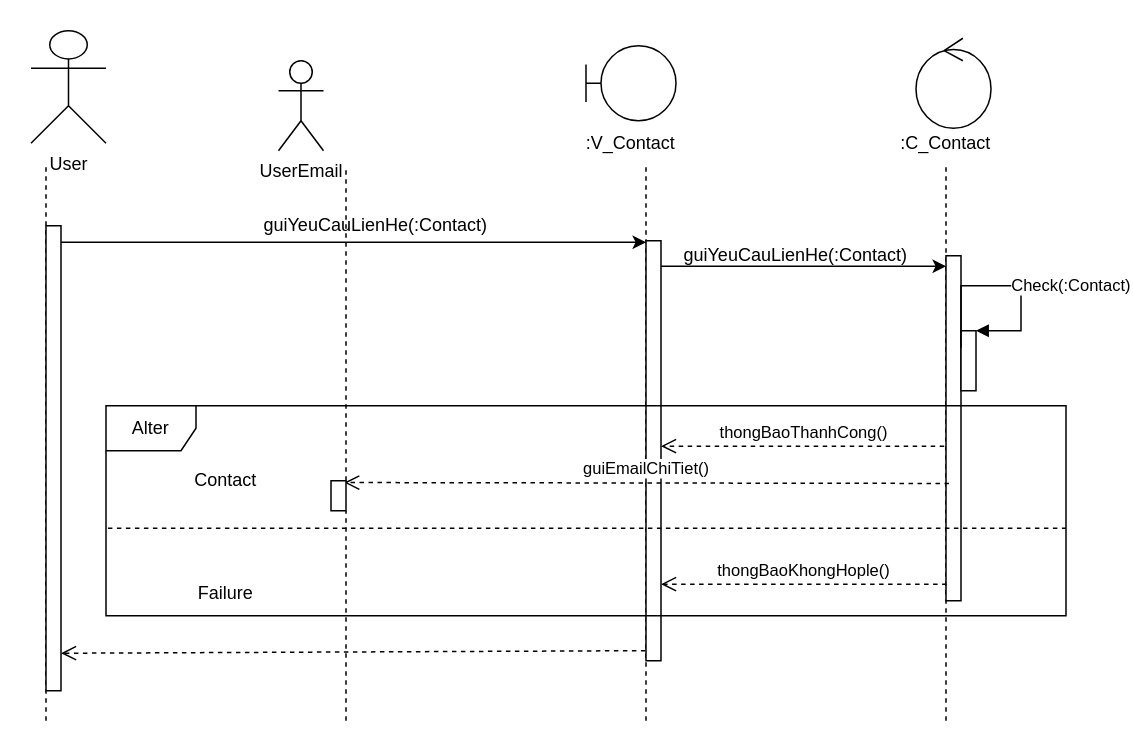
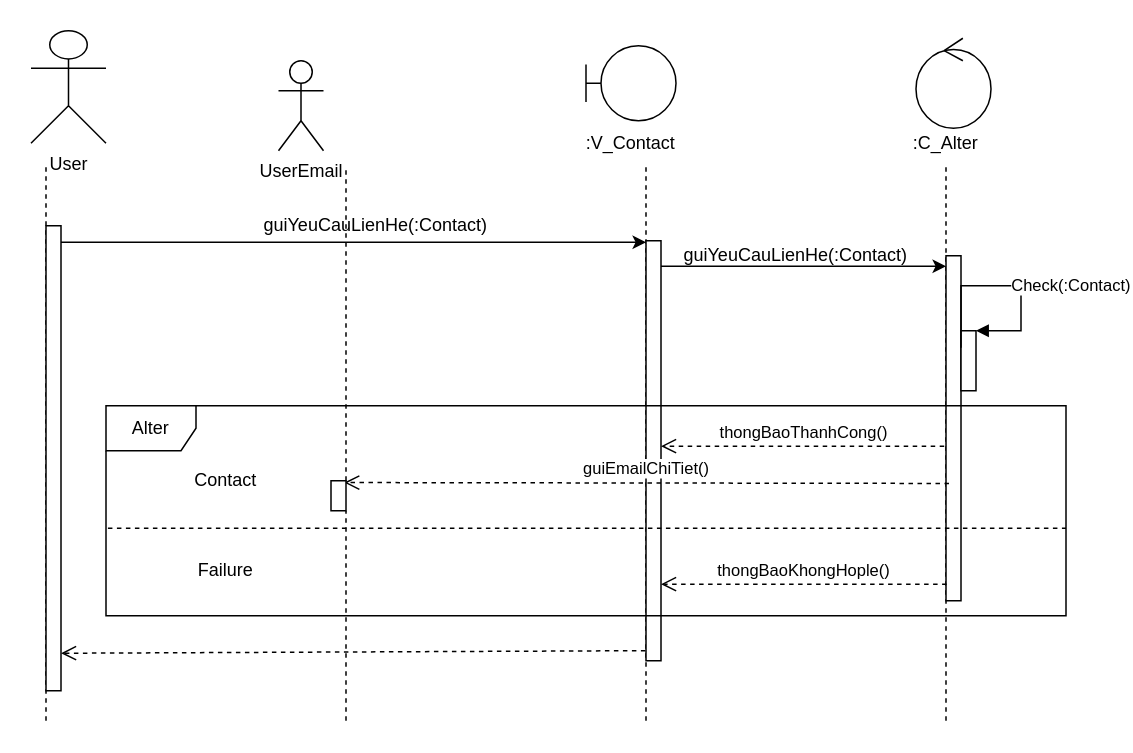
  <mxCell id="0" />
  <mxCell id="1" parent="0" />
  <mxCell id="2" value="User" style="shape=umlActor;verticalLabelPosition=bottom;verticalAlign=top;html=1;outlineConnect=0;" parent="1" vertex="1"><mxGeometry x="20" y="20" width="50" height="75" as="geometry" /></mxCell>
  <mxCell id="3" value="" style="shape=umlBoundary;whiteSpace=wrap;html=1;" parent="1" vertex="1"><mxGeometry x="390" y="30" width="60" height="50" as="geometry" /></mxCell>
  <mxCell id="4" value="" style="ellipse;shape=umlControl;whiteSpace=wrap;html=1;" parent="1" vertex="1"><mxGeometry x="610" y="25" width="50" height="60" as="geometry" /></mxCell>
  <mxCell id="5" value=":V_Contact" style="text;html=1;strokeColor=none;fillColor=none;align=center;verticalAlign=middle;whiteSpace=wrap;rounded=0;" parent="1" vertex="1"><mxGeometry x="400" y="85" width="40" height="20" as="geometry" /></mxCell>
- <mxCell id="6" value=":C_Contact" style="text;html=1;strokeColor=none;fillColor=none;align=center;verticalAlign=middle;whiteSpace=wrap;rounded=0;" parent="1" vertex="1"><mxGeometry x="610" y="85" width="40" height="20" as="geometry" /></mxCell>
+ <mxCell id="6" value=":C_Alter" style="text;html=1;strokeColor=none;fillColor=none;align=center;verticalAlign=middle;whiteSpace=wrap;rounded=0;" parent="1" vertex="1"><mxGeometry x="610" y="85" width="40" height="20" as="geometry" /></mxCell>
  <mxCell id="7" style="edgeStyle=orthogonalEdgeStyle;rounded=0;orthogonalLoop=1;jettySize=auto;html=1;exitX=0.5;exitY=1;exitDx=0;exitDy=0;" parent="1" edge="1"><mxGeometry relative="1" as="geometry"><mxPoint x="250" y="100" as="sourcePoint" /><mxPoint x="250" y="100" as="targetPoint" /></mxGeometry></mxCell>
  <mxCell id="8" value="UserEmail" style="shape=umlActor;verticalLabelPosition=bottom;verticalAlign=top;html=1;outlineConnect=0;" parent="1" vertex="1"><mxGeometry x="185" y="40" width="30" height="60" as="geometry" /></mxCell>
  <mxCell id="9" value="" style="endArrow=none;dashed=1;html=1;" parent="1" edge="1"><mxGeometry width="50" height="50" relative="1" as="geometry"><mxPoint x="630" y="480" as="sourcePoint" /><mxPoint x="630" y="110" as="targetPoint" /></mxGeometry></mxCell>
  <mxCell id="10" value="" style="endArrow=none;dashed=1;html=1;" parent="1" edge="1"><mxGeometry width="50" height="50" relative="1" as="geometry"><mxPoint x="430" y="480" as="sourcePoint" /><mxPoint x="430" y="110" as="targetPoint" /></mxGeometry></mxCell>
  <mxCell id="11" value="" style="endArrow=none;dashed=1;html=1;" parent="1" source="26" edge="1"><mxGeometry width="50" height="50" relative="1" as="geometry"><mxPoint x="230" y="480" as="sourcePoint" /><mxPoint x="230" y="110" as="targetPoint" /></mxGeometry></mxCell>
  <mxCell id="12" value="" style="endArrow=none;dashed=1;html=1;" parent="1" edge="1"><mxGeometry width="50" height="50" relative="1" as="geometry"><mxPoint x="30" y="480" as="sourcePoint" /><mxPoint x="30" y="110" as="targetPoint" /></mxGeometry></mxCell>
  <mxCell id="13" value="" style="html=1;points=[];perimeter=orthogonalPerimeter;" parent="1" vertex="1"><mxGeometry x="630" y="170" width="10" height="230" as="geometry" /></mxCell>
  <mxCell id="14" value="" style="html=1;points=[];perimeter=orthogonalPerimeter;" parent="1" vertex="1"><mxGeometry x="430" y="160" width="10" height="280" as="geometry" /></mxCell>
  <mxCell id="15" value="" style="html=1;points=[];perimeter=orthogonalPerimeter;" parent="1" vertex="1"><mxGeometry x="30" y="150" width="10" height="310" as="geometry" /></mxCell>
  <mxCell id="16" value="" style="endArrow=classic;html=1;" parent="1" edge="1"><mxGeometry width="50" height="50" relative="1" as="geometry"><mxPoint x="40" y="161" as="sourcePoint" /><mxPoint x="430" y="161" as="targetPoint" /></mxGeometry></mxCell>
  <mxCell id="17" value="guiYeuCauLienHe(:Contact)" style="text;html=1;strokeColor=none;fillColor=none;align=center;verticalAlign=middle;whiteSpace=wrap;rounded=0;" parent="1" vertex="1"><mxGeometry x="230" y="140" width="40" height="20" as="geometry" /></mxCell>
  <mxCell id="18" value="" style="endArrow=classic;html=1;" parent="1" edge="1"><mxGeometry width="50" height="50" relative="1" as="geometry"><mxPoint x="440" y="177" as="sourcePoint" /><mxPoint x="630" y="177" as="targetPoint" /></mxGeometry></mxCell>
  <mxCell id="19" value="guiYeuCauLienHe(:Contact)" style="text;html=1;strokeColor=none;fillColor=none;align=center;verticalAlign=middle;whiteSpace=wrap;rounded=0;" parent="1" vertex="1"><mxGeometry x="510" y="160" width="40" height="20" as="geometry" /></mxCell>
  <mxCell id="20" value="" style="html=1;points=[];perimeter=orthogonalPerimeter;" parent="1" vertex="1"><mxGeometry x="640" y="220" width="10" height="40" as="geometry" /></mxCell>
  <mxCell id="21" value="Check(:Contact)" style="edgeStyle=orthogonalEdgeStyle;html=1;align=left;spacingLeft=2;endArrow=block;rounded=0;entryX=1;entryY=0;exitX=1;exitY=0.267;exitDx=0;exitDy=0;exitPerimeter=0;" parent="1" source="13" target="20" edge="1"><mxGeometry relative="1" as="geometry"><mxPoint x="460" y="320" as="sourcePoint" /><Array as="points"><mxPoint x="640" y="190" /><mxPoint x="680" y="190" /><mxPoint x="680" y="220" /></Array></mxGeometry></mxCell>
  <mxCell id="22" value="guiEmailChiTiet()" style="html=1;verticalAlign=bottom;endArrow=open;dashed=1;endSize=8;exitX=0.2;exitY=0.66;exitDx=0;exitDy=0;exitPerimeter=0;entryX=0.88;entryY=0.06;entryDx=0;entryDy=0;entryPerimeter=0;" parent="1" source="13" edge="1" target="26"><mxGeometry relative="1" as="geometry"><mxPoint x="630" y="280" as="sourcePoint" /><mxPoint x="230" y="290" as="targetPoint" /></mxGeometry></mxCell>
  <mxCell id="23" value="thongBaoKhongHople()" style="html=1;verticalAlign=bottom;endArrow=open;dashed=1;endSize=8;exitX=0.04;exitY=0.952;exitDx=0;exitDy=0;exitPerimeter=0;" parent="1" source="13" target="14" edge="1"><mxGeometry relative="1" as="geometry"><mxPoint x="380" y="280" as="sourcePoint" /><mxPoint x="300" y="280" as="targetPoint" /></mxGeometry></mxCell>
  <mxCell id="24" value="" style="html=1;verticalAlign=bottom;endArrow=open;dashed=1;endSize=8;exitX=-0.04;exitY=0.976;exitDx=0;exitDy=0;exitPerimeter=0;" parent="1" source="14" edge="1"><mxGeometry relative="1" as="geometry"><mxPoint x="380" y="280" as="sourcePoint" /><mxPoint x="40" y="435" as="targetPoint" /></mxGeometry></mxCell>
  <mxCell id="25" value="Alter" style="shape=umlFrame;whiteSpace=wrap;html=1;" parent="1" vertex="1"><mxGeometry x="70" y="270" width="640" height="140" as="geometry" /></mxCell>
  <mxCell id="26" value="" style="html=1;points=[];perimeter=orthogonalPerimeter;" parent="1" vertex="1"><mxGeometry x="220" y="320" width="10" height="20" as="geometry" /></mxCell>
  <mxCell id="27" value="" style="endArrow=none;dashed=1;html=1;" parent="1" target="26" edge="1"><mxGeometry width="50" height="50" relative="1" as="geometry"><mxPoint x="230" y="480" as="sourcePoint" /><mxPoint x="230" y="110" as="targetPoint" /></mxGeometry></mxCell>
  <mxCell id="28" value="" style="endArrow=none;dashed=1;html=1;exitX=0.002;exitY=0.583;exitDx=0;exitDy=0;exitPerimeter=0;entryX=1;entryY=0.583;entryDx=0;entryDy=0;entryPerimeter=0;" parent="1" source="25" target="25" edge="1"><mxGeometry width="50" height="50" relative="1" as="geometry"><mxPoint x="320" y="300" as="sourcePoint" /><mxPoint x="370" y="250" as="targetPoint" /></mxGeometry></mxCell>
- <mxCell id="29" value="Failure" style="text;html=1;strokeColor=none;fillColor=none;align=center;verticalAlign=middle;whiteSpace=wrap;rounded=0;" parent="1" vertex="1"><mxGeometry x="130" y="385" width="40" height="20" as="geometry" /></mxCell>
+ <mxCell id="29" value="Failure" style="text;html=1;strokeColor=none;fillColor=none;align=center;verticalAlign=middle;whiteSpace=wrap;rounded=0;" parent="1" vertex="1"><mxGeometry x="130" y="370" width="40" height="20" as="geometry" /></mxCell>
  <mxCell id="30" value="Contact" style="text;html=1;strokeColor=none;fillColor=none;align=center;verticalAlign=middle;whiteSpace=wrap;rounded=0;" parent="1" vertex="1"><mxGeometry x="130" y="310" width="40" height="20" as="geometry" /></mxCell>
  <mxCell id="31" value="thongBaoThanhCong()" style="html=1;verticalAlign=bottom;endArrow=open;dashed=1;endSize=8;exitX=-0.12;exitY=0.552;exitDx=0;exitDy=0;exitPerimeter=0;" edge="1" parent="1" source="13" target="14"><mxGeometry relative="1" as="geometry"><mxPoint x="410" y="330" as="sourcePoint" /><mxPoint x="330" y="330" as="targetPoint" /></mxGeometry></mxCell>
